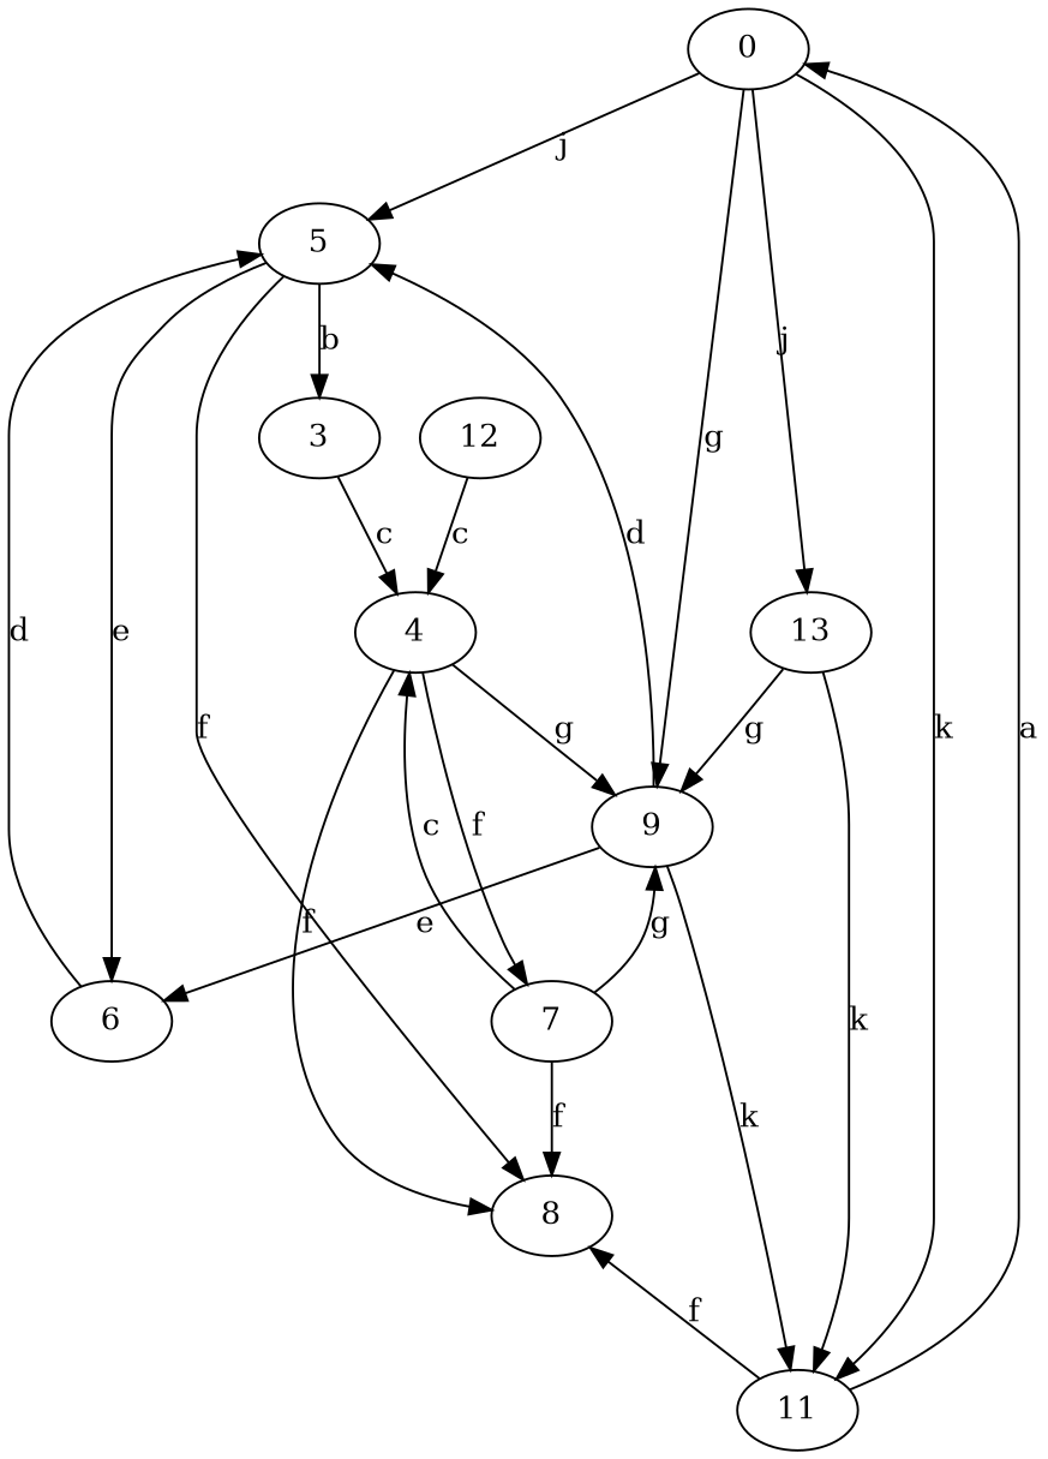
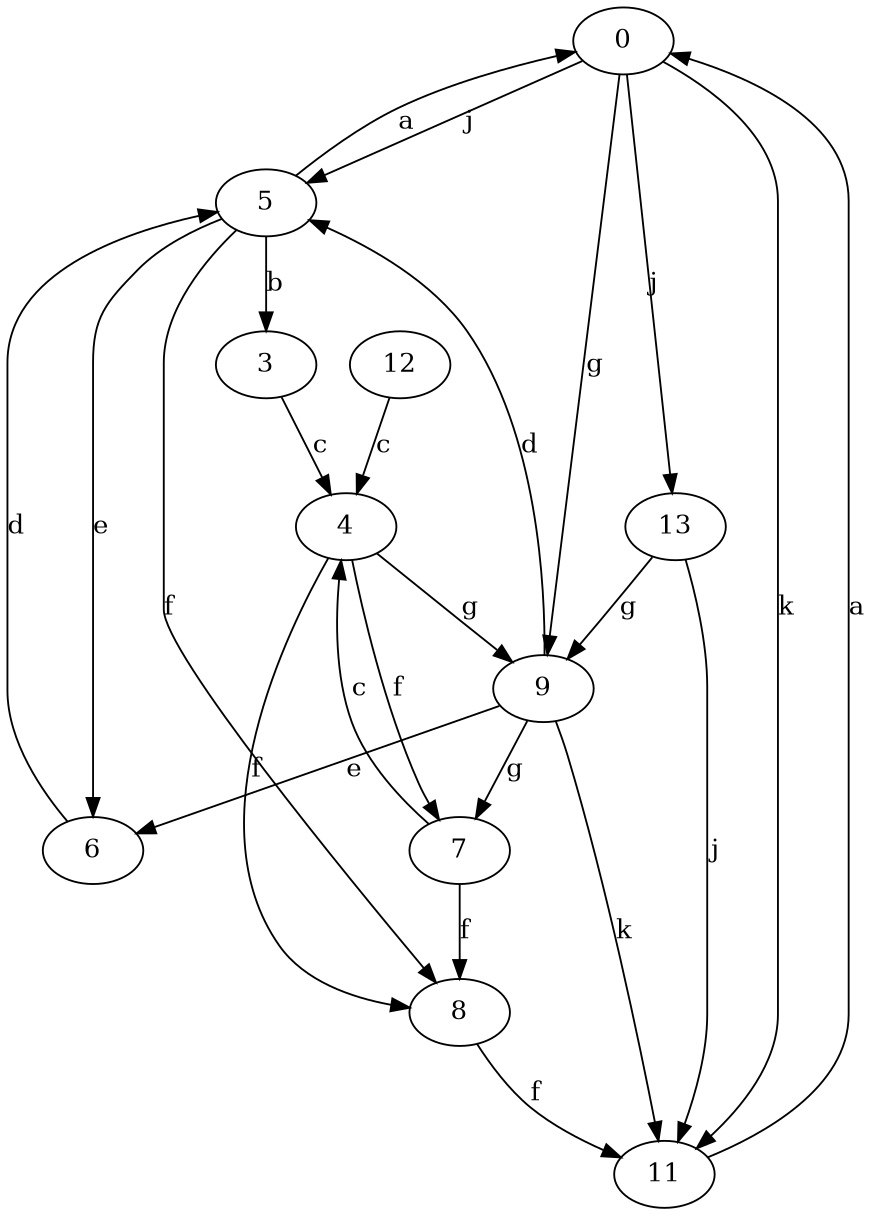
  strict digraph {
    0
    5
    9
    13
    n5 [label=11]
    6
    3
    8
    4
    7
    12
    0 -> 5 [label=j]
    0 -> 9 [label=g]
    0 -> 13 [label=j]
    0 -> n5 [label=k]
+   5 -> 0 [label=a]
    5 -> 6 [label=e]
    5 -> 3 [label=b]
    5 -> 8 [label=f]
    9 -> 5 [label=d]
    9 -> n5 [label=k]
    9 -> 6 [label=e]
    13 -> 9 [label=g]
-   13 -> n5 [label=k]
+   13 -> n5 [label=j]
    n5 -> 0 [label=a]
-   n5 -> 8 [label=f]
+   8 -> n5 [label=f]
    6 -> 5 [label=d]
    3 -> 4 [label=c]
    4 -> 9 [label=g]
    4 -> 8 [label=f]
    4 -> 7 [label=f]
-   7 -> 9 [label=g]
+   9 -> 7 [label=g]
    7 -> 8 [label=f]
    7 -> 4 [label=c]
    12 -> 4 [label=c]
  }
